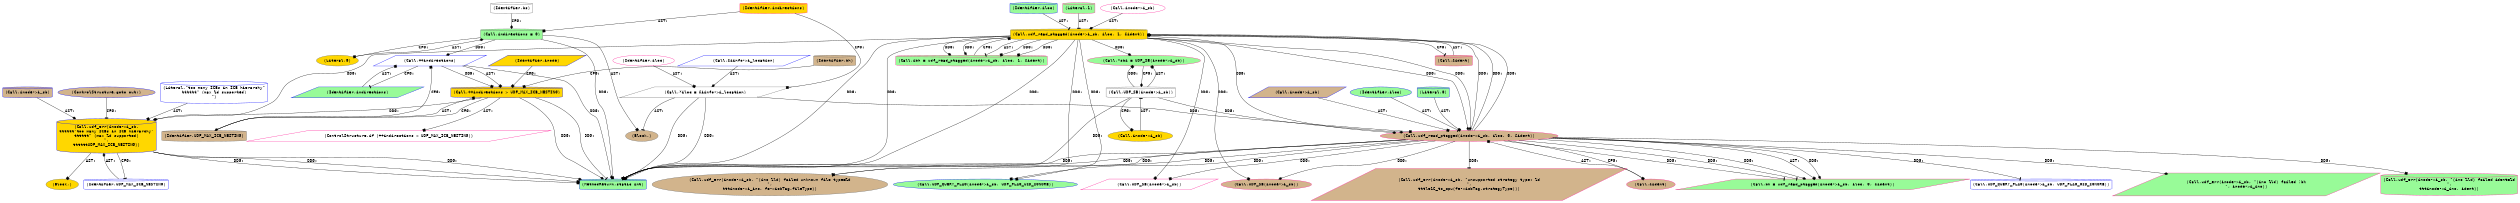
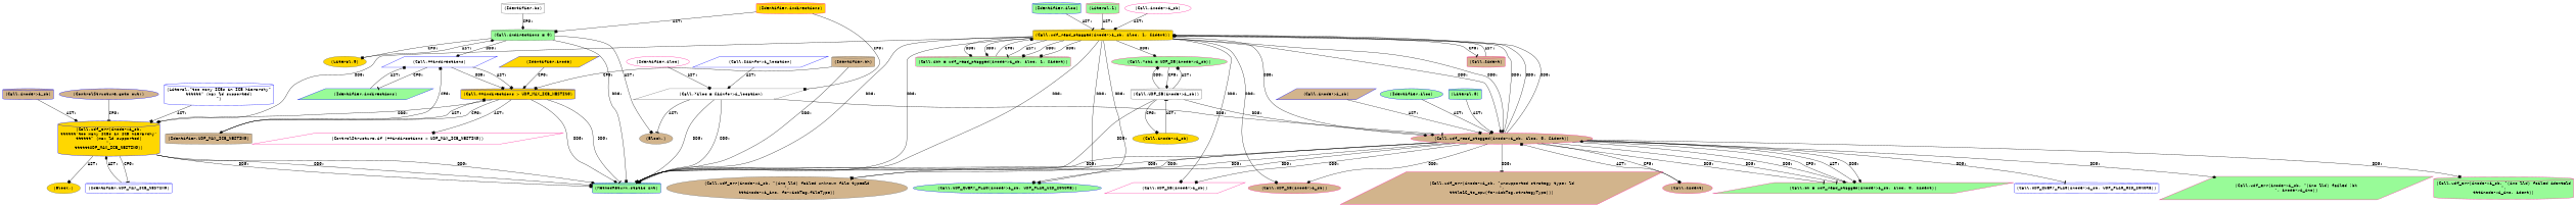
  digraph {
    fontname="DejaVu Sans Mono"
    node [color=blue fillcolor=palegreen fontname="DejaVu Sans Mono" shape=cylinder style=filled]
    edge [arrowhead=box fontname="DejaVu Sans Mono"]
    n1 [fillcolor=gold label="(Call,udf_err(inode->i_sb,\n\t\t\t\t\t\t\"too many ICBs in ICB hierarchy\"\n\t\t\t\t\t\t\" (max %d supported)\n\",\n\t\t\t\t\t\tUDF_MAX_ICB_NESTING))"]
    n2 [fillcolor=white label="(Identifier,UDF_MAX_ICB_NESTING)"]
    n3 [label="(MethodReturn,static int)"]
    n4 [color=gray40 fillcolor=gold label="(Block,)" shape=ellipse]
    n5 [color=gray40 fillcolor=gold label="(Call,udf_read_ptagged(inode->i_sb, iloc, 1, &ident))"]
    n6 [color=deeppink fillcolor=tan label="(Call,udf_read_ptagged(inode->i_sb, iloc, 0, &ident))" shape=ellipse]
    n7 [color=gray40 fillcolor=tan label="(Call,udf_err(inode->i_sb, \"(ino %ld) failed unknown file type=%d\n\",\n\t\t\tinode->i_ino, fe->icbTag.fileType))" shape=ellipse]
    n8 [color=deeppink label="(Call,ibh = udf_read_ptagged(inode->i_sb, iloc, 1, &ident))"]
    n9 [label="(Call,UDF_QUERY_FLAG(inode->i_sb, UDF_FLAG_UID_IGNORE))" shape=ellipse]
    n10 [color=deeppink fillcolor=tan label="(Call,&ident)"]
    n11 [color=deeppink fillcolor=white label="(Call,UDF_SB(inode->i_sb))" shape=parallelogram]
    n12 [color=deeppink fillcolor=tan label="(Call,UDF_SB(inode->i_sb))" shape=ellipse]
    n13 [color=deeppink label="(Call,*sbi = UDF_SB(inode->i_sb))" shape=ellipse]
    n14 [fillcolor=white label="(Call,UDF_QUERY_FLAG(inode->i_sb, UDF_FLAG_GID_IGNORE))"]
    n15 [color=deeppink label="(Call,udf_err(inode->i_sb, \"(ino %ld) failed !bh\n\", inode->i_ino))" shape=parallelogram]
    n16 [color=deeppink label="(Call,udf_err(inode->i_sb, \"(ino %ld) failed ident=%d\n\",\n\t\t\tinode->i_ino, ident))"]
    n17 [color=deeppink fillcolor=tan label="(Call,&ident)" shape=ellipse]
    n18 [color=deeppink fillcolor=tan label="(Call,udf_err(inode->i_sb, \"unsupported strategy type: %d\n\",\n\t\t\tle16_to_cpu(fe->icbTag.strategyType)))" shape=parallelogram]
    n19 [color=deeppink label="(Call,bh = udf_read_ptagged(inode->i_sb, iloc, 0, &ident))" shape=parallelogram]
    n20 [color=gray40 fillcolor=white label="(Call,UDF_SB(inode->i_sb))"]
    n21 [color=gray40 fillcolor=gold label="(Call,inode->i_sb)" shape=ellipse]
    n22 [color=gray40 fillcolor=white label="(Call,*iloc = &iinfo->i_location)" shape=parallelogram]
    n23 [color=gray40 fillcolor=tan label="(Block,)" shape=ellipse]
    n24 [fillcolor=white label="(Call,&iinfo->i_location)" shape=parallelogram]
    n25 [fillcolor=gold label="(Call,++indirections > UDF_MAX_ICB_NESTING)"]
    n26 [color=deeppink fillcolor=white label="(ControlStructure,if (++indirections > UDF_MAX_ICB_NESTING))" shape=parallelogram]
    n27 [color=gray40 fillcolor=tan label="(Identifier,UDF_MAX_ICB_NESTING)"]
    n28 [fillcolor=white label="(Call,++indirections)" shape=parallelogram]
    n29 [label="(Identifier,indirections)" shape=parallelogram]
    n30 [color=gray40 label="(Call,indirections = 0)"]
    n31 [color=gray40 fillcolor=gold label="(Literal,0)" shape=ellipse]
    n32 [fillcolor=tan label="(Call,inode->i_sb)"]
    n33 [fillcolor=gold label="(Identifier,inode)" shape=parallelogram]
    n34 [fillcolor=tan label="(Call,inode->i_sb)" shape=parallelogram]
    n35 [color=deeppink fillcolor=gold label="(Identifier,indirections)"]
    n36 [label="(Identifier,iloc)" shape=ellipse]
    n37 [label="(Literal,0)"]
    n38 [fillcolor=tan label="(ControlStructure,goto out;)" shape=ellipse]
    n39 [color=deeppink fillcolor=white label="(Identifier,iloc)" shape=ellipse]
    n40 [color=gray40 fillcolor=tan label="(Identifier,bh)"]
    n41 [color=deeppink label="(Literal,1)"]
    n42 [color=gray40 fillcolor=white label="(Identifier,bs)"]
    n43 [color=deeppink fillcolor=white label="(Call,inode->i_sb)" shape=ellipse]
    n44 [label="(Identifier,iloc)"]
    n45 [fillcolor=white label="(Literal,\"too many ICBs in ICB hierarchy\"\n\t\t\t\t\t\t\" (max %d supported)\n\")"]
    n1 -> n2 [arrowhead=tee label="CFG: "]
    n1 -> n3 [arrowhead=diamond label="DDG: "]
    n1 -> n3 [label="DDG: "]
    n1 -> n3 [label="DDG: "]
    n1 -> n4 [label="AST: "]
    n2 -> n1 [arrowhead=diamond label="AST: "]
    n5 -> n1 [arrowhead=diamond label="DDG: "]
    n5 -> n3 [arrowhead=diamond label="DDG: "]
    n5 -> n3 [label="DDG: "]
    n5 -> n3 [arrowhead=diamond label="DDG: "]
    n5 -> n6 [arrowhead=diamond label="DDG: "]
    n5 -> n6 [arrowhead=diamond label="DDG: "]
    n5 -> n6 [arrowhead=diamond label="DDG: "]
    n5 -> n7 [label="DDG: "]
    n5 -> n8 [arrowhead=tee label="AST: "]
    n5 -> n8 [label="DDG: "]
    n5 -> n8 [label="DDG: "]
    n5 -> n8 [arrowhead=diamond label="DDG: "]
    n5 -> n8 [arrowhead=diamond label="DDG: "]
    n5 -> n9 [label="DDG: "]
    n5 -> n10 [arrowhead=tee label="CFG: "]
    n5 -> n11 [label="DDG: "]
    n5 -> n12 [label="DDG: "]
    n5 -> n13 [arrowhead=diamond label="DDG: "]
    n6 -> n3 [label="DDG: "]
    n6 -> n3 [label="DDG: "]
    n6 -> n3 [label="DDG: "]
    n6 -> n5 [arrowhead=diamond label="DDG: "]
    n6 -> n5 [arrowhead=tee label="DDG: "]
    n6 -> n5 [arrowhead=diamond label="DDG: "]
    n6 -> n7 [arrowhead=tee label="DDG: "]
    n6 -> n9 [label="DDG: "]
    n6 -> n11 [label="DDG: "]
    n6 -> n12 [arrowhead=diamond label="DDG: "]
    n6 -> n14 [arrowhead=tee label="DDG: "]
    n6 -> n15 [arrowhead=diamond label="DDG: "]
    n6 -> n16 [label="DDG: "]
    n6 -> n17 [label="CFG: "]
    n6 -> n18 [arrowhead=tee label="DDG: "]
    n6 -> n19 [label="AST: "]
    n6 -> n19 [arrowhead=diamond label="DDG: "]
    n6 -> n19 [arrowhead=tee label="DDG: "]
    n6 -> n19 [arrowhead=tee label="DDG: "]
    n6 -> n19 [arrowhead=diamond label="DDG: "]
    n8 -> n5 [label="CFG: "]
    n10 -> n5 [arrowhead=diamond label="AST: "]
    n13 -> n20 [arrowhead=diamond label="CFG: "]
    n17 -> n6 [label="AST: "]
+   n19 -> n6 [arrowhead=diamond label="CFG: "]
    n20 -> n3 [arrowhead=diamond label="DDG: "]
    n20 -> n6 [arrowhead=diamond label="DDG: "]
    n20 -> n13 [label="AST: "]
    n20 -> n13 [label="DDG: "]
    n20 -> n21 [label="CFG: "]
    n21 -> n20 [arrowhead=tee label="AST: "]
    n22 -> n3 [arrowhead=diamond label="DDG: "]
    n22 -> n3 [label="DDG: "]
-   n22 -> n6 [label="DDG: "]
+   n22 -> n6 [arrowhead=tee label="DDG: "]
    n22 -> n23 [arrowhead=tee label="AST: "]
    n24 -> n22 [arrowhead=diamond label="AST: "]
    n25 -> n1 [arrowhead=diamond label="DDG: "]
    n25 -> n3 [arrowhead=diamond label="DDG: "]
    n25 -> n3 [arrowhead=tee label="DDG: "]
    n25 -> n26 [label="AST: "]
    n25 -> n27 [arrowhead=diamond label="CFG: "]
    n27 -> n25 [label="AST: "]
    n27 -> n28 [label="CFG: "]
-   n28 -> n3 [arrowhead=diamond label="DDG: "]
+   n40 -> n3 [arrowhead=diamond label="DDG: "]
    n28 -> n25 [label="AST: "]
    n28 -> n25 [label="DDG: "]
    n28 -> n29 [arrowhead=tee label="CFG: "]
    n29 -> n28 [label="AST: "]
    n30 -> n3 [label="DDG: "]
    n30 -> n23 [label="AST: "]
    n30 -> n28 [arrowhead=diamond label="DDG: "]
    n30 -> n31 [label="CFG: "]
    n31 -> n30 [arrowhead=diamond label="AST: "]
    n32 -> n1 [arrowhead=diamond label="AST: "]
-   n33 -> n25 [label="CFG: "]
+   n33 -> n25 [arrowhead=diamond label="CFG: "]
    n34 -> n6 [label="AST: "]
    n35 -> n22 [label="CFG: "]
    n35 -> n30 [label="AST: "]
    n36 -> n6 [arrowhead=tee label="AST: "]
    n37 -> n6 [label="AST: "]
    n38 -> n1 [arrowhead=tee label="CFG: "]
    n39 -> n22 [label="AST: "]
    n40 -> n25 [label="CFG: "]
    n41 -> n5 [arrowhead=tee label="AST: "]
    n42 -> n30 [arrowhead=diamond label="CFG: "]
    n43 -> n5 [arrowhead=diamond label="AST: "]
    n44 -> n5 [arrowhead=tee label="AST: "]
    n45 -> n1 [label="AST: "]
  }
